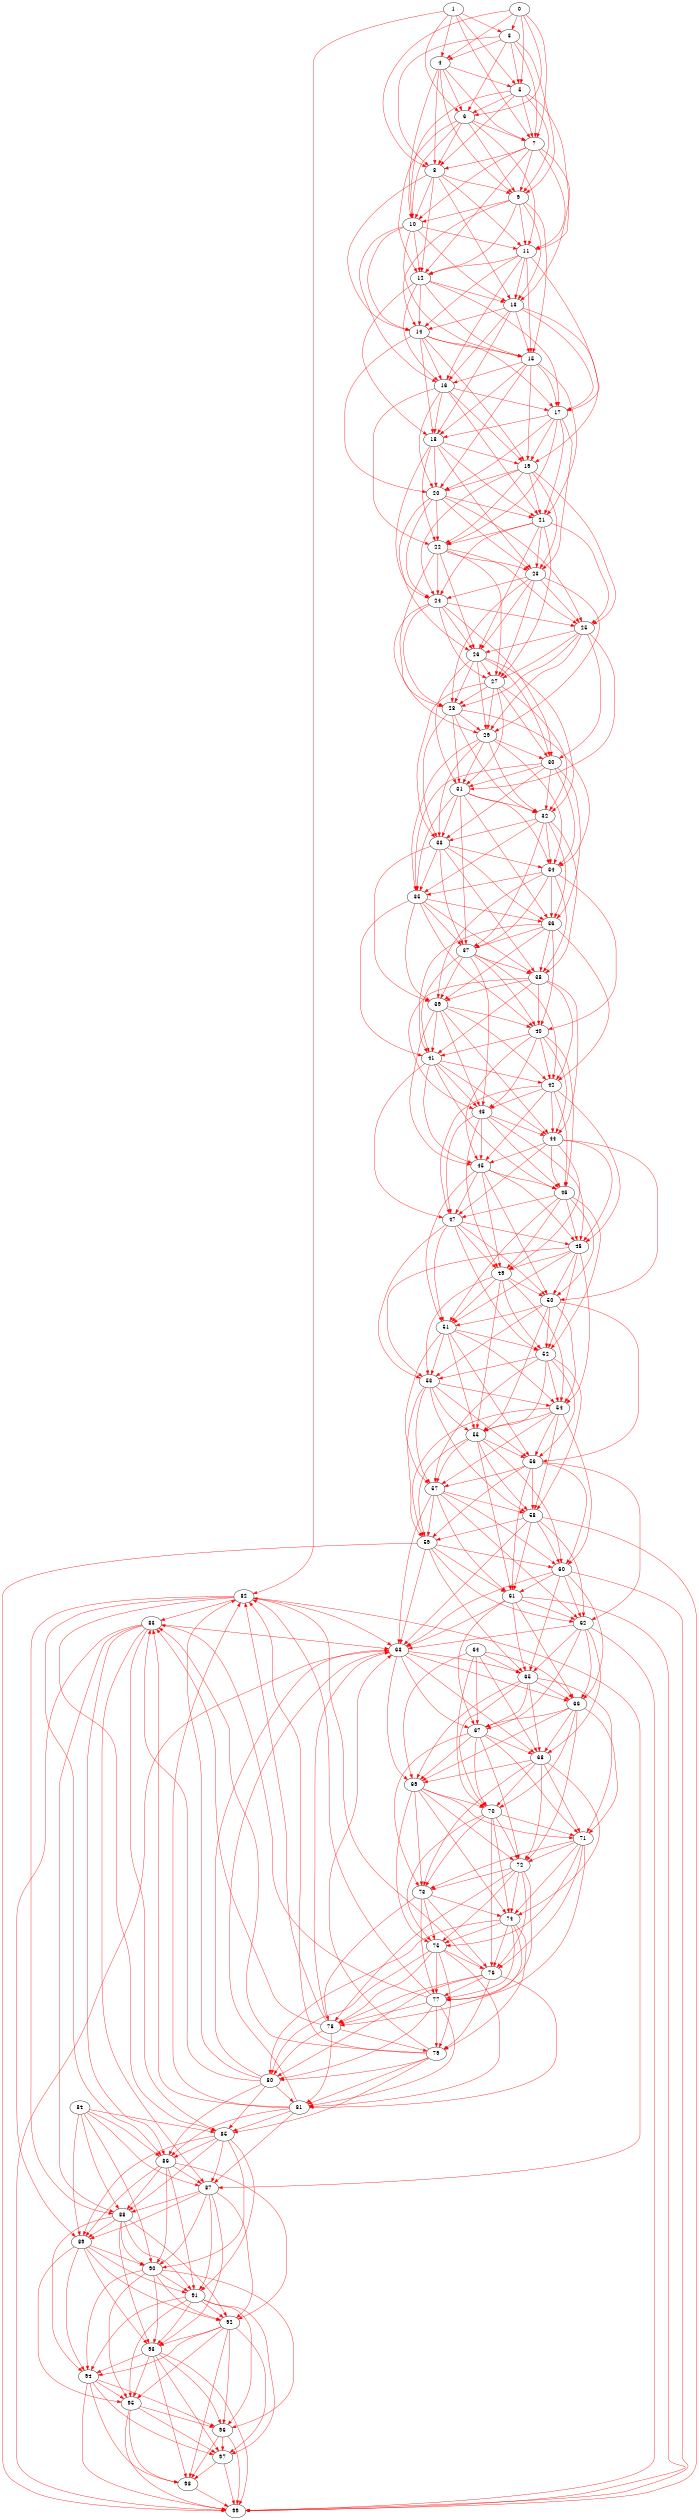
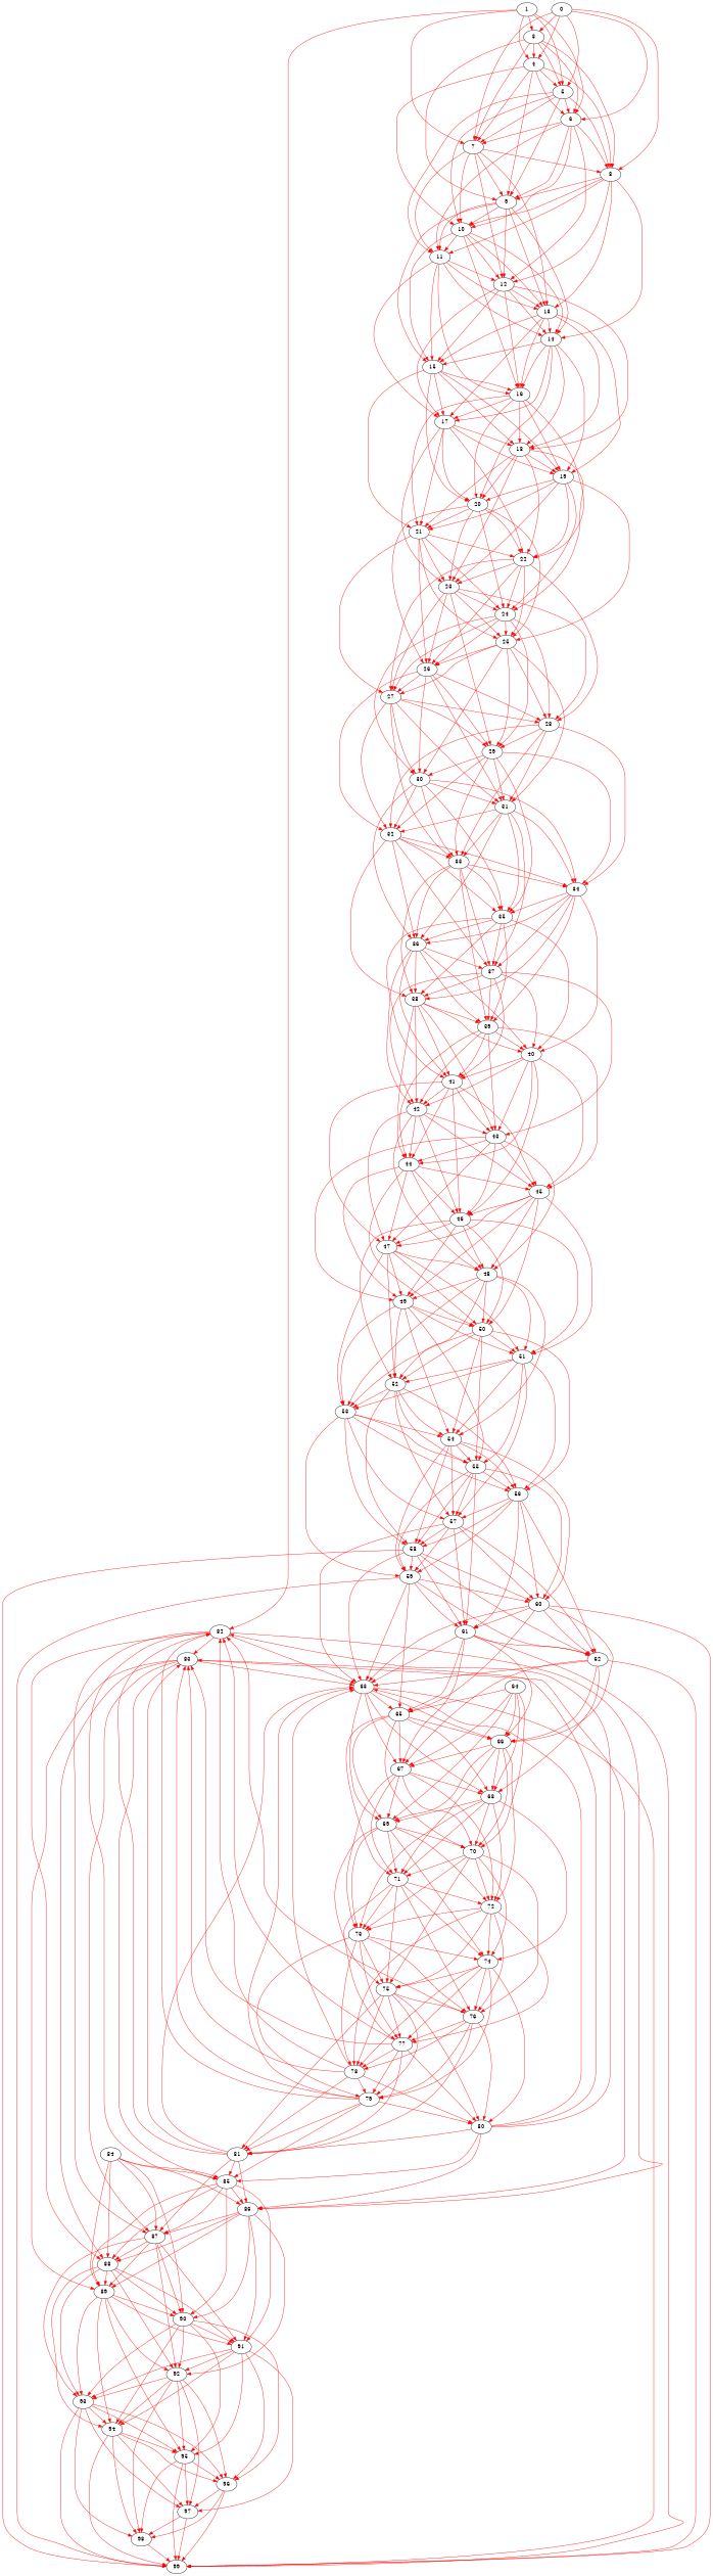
  digraph {
    edge [color=red]
    1
    82
    3
    4
    5
    6
    7
    83
    63
    85
    86
    87
    88
    8
    9
    10
    11
    12
    13
    89
    99
    65
    66
    67
    68
    69
    90
    91
    92
    93
    94
    14
    15
    16
    17
    18
    19
    95
    70
    71
    72
    73
    74
    75
    96
    97
    98
    20
    21
    22
    23
    24
    25
    n54 [label=0]
    26
    27
    28
    29
    30
    31
    32
    33
    34
    35
    36
    37
    38
    39
    40
    41
    42
    43
    44
    45
    46
    47
    48
    49
    50
    51
    52
    53
    54
    55
    56
    57
    58
    59
    60
    61
    62
    76
    77
    78
    79
    80
    81
    64
    84
    1 -> 82
    1 -> 3
    1 -> 4
    1 -> 5
    1 -> 6
    1 -> 7
    82 -> 83
    82 -> 63
    82 -> 85
    82 -> 86
    82 -> 87
    82 -> 88
    3 -> 4
    3 -> 5
    3 -> 6
    3 -> 7
    3 -> 8
    3 -> 9
    4 -> 5
    4 -> 6
    4 -> 7
    4 -> 8
    4 -> 9
    4 -> 10
    5 -> 6
    5 -> 7
    5 -> 8
    5 -> 9
    5 -> 10
    5 -> 11
    6 -> 7
    6 -> 8
    6 -> 9
    6 -> 10
    6 -> 11
    6 -> 12
    7 -> 8
    7 -> 9
    7 -> 10
    7 -> 11
    7 -> 12
    7 -> 13
    83 -> 63
    83 -> 85
    83 -> 86
    83 -> 87
    83 -> 88
    83 -> 89
    63 -> 99
    63 -> 65
    63 -> 66
    63 -> 67
    63 -> 68
    63 -> 69
    85 -> 86
    85 -> 87
    85 -> 88
    85 -> 89
    85 -> 90
    85 -> 91
    86 -> 87
    86 -> 88
    86 -> 89
    86 -> 90
    86 -> 91
    86 -> 92
    87 -> 88
    87 -> 89
    87 -> 90
    87 -> 91
    87 -> 92
    87 -> 93
    88 -> 89
    88 -> 90
    88 -> 91
    88 -> 92
    88 -> 93
    88 -> 94
    8 -> 9
    8 -> 10
    8 -> 11
    8 -> 12
    8 -> 13
    8 -> 14
    9 -> 10
    9 -> 11
    9 -> 12
    9 -> 13
    9 -> 14
    9 -> 15
    10 -> 11
    10 -> 12
    10 -> 13
    10 -> 14
    10 -> 15
    10 -> 16
    11 -> 12
    11 -> 13
    11 -> 14
    11 -> 15
    11 -> 16
    11 -> 17
    12 -> 13
    12 -> 14
    12 -> 15
    12 -> 16
    12 -> 17
    12 -> 18
    13 -> 14
    13 -> 15
    13 -> 16
    13 -> 17
    13 -> 18
    13 -> 19
    89 -> 90
    89 -> 91
    89 -> 92
    89 -> 93
    89 -> 94
    89 -> 95
    65 -> 66
    65 -> 67
    65 -> 68
    65 -> 69
    65 -> 70
    65 -> 71
    66 -> 67
    66 -> 68
    66 -> 69
    66 -> 70
    66 -> 71
    66 -> 72
    67 -> 68
    67 -> 69
    67 -> 70
    67 -> 71
    67 -> 72
    67 -> 73
    68 -> 69
    68 -> 70
    68 -> 71
    68 -> 72
    68 -> 73
    68 -> 74
    69 -> 70
    69 -> 71
    69 -> 72
    69 -> 73
    69 -> 74
    69 -> 75
    90 -> 91
    90 -> 92
    90 -> 93
    90 -> 94
    90 -> 95
    90 -> 96
    91 -> 92
    91 -> 93
    91 -> 94
    91 -> 95
    91 -> 96
    91 -> 97
    92 -> 93
    92 -> 94
    92 -> 95
    92 -> 96
    92 -> 97
    92 -> 98
    93 -> 99
    93 -> 94
    93 -> 95
    93 -> 96
    93 -> 97
    93 -> 98
    94 -> 99
    94 -> 95
    94 -> 96
    94 -> 97
    94 -> 98
    14 -> 15
    14 -> 16
    14 -> 17
    14 -> 18
    14 -> 19
    14 -> 20
    15 -> 16
    15 -> 17
    15 -> 18
    15 -> 19
    15 -> 20
    15 -> 21
    16 -> 17
    16 -> 18
    16 -> 19
    16 -> 20
    16 -> 21
    16 -> 22
    17 -> 18
    17 -> 19
    17 -> 20
    17 -> 21
    17 -> 22
    17 -> 23
    18 -> 19
    18 -> 20
    18 -> 21
    18 -> 22
    18 -> 23
    18 -> 24
    19 -> 20
    19 -> 21
    19 -> 22
    19 -> 23
    19 -> 24
    19 -> 25
    95 -> 99
    95 -> 96
    95 -> 97
    95 -> 98
    70 -> 71
    70 -> 72
    70 -> 73
    70 -> 74
    70 -> 75
    70 -> 76
    71 -> 72
    71 -> 73
    71 -> 74
    71 -> 75
    71 -> 76
    71 -> 77
    72 -> 73
    72 -> 74
    72 -> 75
    72 -> 76
    72 -> 77
    72 -> 78
    73 -> 74
    73 -> 75
    73 -> 76
    73 -> 77
    73 -> 78
+   73 -> 79
    74 -> 75
    74 -> 76
    74 -> 77
    74 -> 78
    74 -> 79
    74 -> 80
    75 -> 76
    75 -> 77
    75 -> 78
    75 -> 79
    75 -> 80
    75 -> 81
    96 -> 99
    96 -> 97
    96 -> 98
    97 -> 99
    97 -> 98
    98 -> 99
    20 -> 21
    20 -> 22
    20 -> 23
    20 -> 24
    20 -> 25
    20 -> 26
    21 -> 22
    21 -> 23
    21 -> 24
    21 -> 25
    21 -> 26
    21 -> 27
    22 -> 23
    22 -> 24
    22 -> 25
    22 -> 26
    22 -> 27
    22 -> 28
    23 -> 24
    23 -> 25
    23 -> 26
    23 -> 27
    23 -> 28
    23 -> 29
    24 -> 25
    24 -> 26
    24 -> 27
    24 -> 28
    24 -> 29
    24 -> 30
    25 -> 26
    25 -> 27
    25 -> 28
    25 -> 29
    25 -> 30
    25 -> 31
    n54 -> 3
    n54 -> 4
    n54 -> 5
    n54 -> 6
    n54 -> 7
    n54 -> 8
    26 -> 27
    26 -> 28
    26 -> 29
    26 -> 30
    26 -> 31
    26 -> 32
    27 -> 28
    27 -> 29
    27 -> 30
    27 -> 31
    27 -> 32
    27 -> 33
    28 -> 29
    28 -> 31
    28 -> 32
    28 -> 33
    28 -> 34
    29 -> 30
    29 -> 31
    29 -> 32
    29 -> 33
    29 -> 34
    29 -> 35
    30 -> 31
    30 -> 32
    30 -> 33
    30 -> 34
    30 -> 35
    30 -> 36
    31 -> 32
    31 -> 33
    31 -> 34
    31 -> 35
    31 -> 36
    31 -> 37
    32 -> 33
    32 -> 34
    32 -> 35
    32 -> 36
    32 -> 37
    32 -> 38
    33 -> 34
    33 -> 35
    33 -> 36
    33 -> 37
    33 -> 38
    33 -> 39
    34 -> 35
    34 -> 36
    34 -> 37
    34 -> 38
    34 -> 39
    34 -> 40
    35 -> 36
    35 -> 37
    35 -> 38
    35 -> 39
    35 -> 40
    35 -> 41
    36 -> 37
    36 -> 38
    36 -> 39
    36 -> 40
    36 -> 41
    36 -> 42
    37 -> 38
    37 -> 39
    37 -> 40
    37 -> 41
    37 -> 42
    37 -> 43
    38 -> 39
    38 -> 40
    38 -> 41
    38 -> 42
    38 -> 43
    38 -> 44
    39 -> 40
    39 -> 41
    39 -> 42
    39 -> 43
    39 -> 44
    39 -> 45
    40 -> 41
    40 -> 42
    40 -> 43
    40 -> 44
    40 -> 45
    40 -> 46
    41 -> 42
    41 -> 43
    41 -> 44
    41 -> 45
    41 -> 46
    41 -> 47
    42 -> 43
    42 -> 44
    42 -> 45
    42 -> 46
    42 -> 47
    42 -> 48
    43 -> 44
    43 -> 45
    43 -> 46
    43 -> 47
    43 -> 48
    43 -> 49
    44 -> 45
    44 -> 46
    44 -> 47
    44 -> 48
    44 -> 49
    44 -> 50
    45 -> 46
    45 -> 47
    45 -> 48
    45 -> 49
    45 -> 50
    45 -> 51
    46 -> 47
    46 -> 48
    46 -> 49
    46 -> 50
    46 -> 51
    46 -> 52
    47 -> 48
    47 -> 49
    47 -> 50
    47 -> 51
    47 -> 52
    47 -> 53
    48 -> 49
    48 -> 50
    48 -> 51
    48 -> 52
    48 -> 53
    48 -> 54
    49 -> 50
    49 -> 51
    49 -> 52
    49 -> 53
    49 -> 54
    49 -> 55
    50 -> 51
    50 -> 52
    50 -> 53
    50 -> 54
    50 -> 55
    50 -> 56
    51 -> 52
    51 -> 53
    51 -> 54
    51 -> 55
    51 -> 56
    51 -> 57
    52 -> 53
    52 -> 54
    52 -> 55
    52 -> 56
    52 -> 57
    52 -> 58
    53 -> 54
    53 -> 55
    53 -> 56
    53 -> 57
    53 -> 58
    53 -> 59
    54 -> 55
    54 -> 56
    54 -> 57
    54 -> 58
    54 -> 59
    54 -> 60
    55 -> 56
    55 -> 57
    55 -> 58
    55 -> 59
    55 -> 60
    55 -> 61
    56 -> 57
    56 -> 58
    56 -> 59
    56 -> 60
    56 -> 61
    56 -> 62
    57 -> 63
    57 -> 58
    57 -> 59
    57 -> 60
    57 -> 61
    57 -> 62
    58 -> 63
    58 -> 99
    58 -> 59
    58 -> 60
    58 -> 61
    58 -> 62
    59 -> 63
    59 -> 99
    59 -> 65
    59 -> 60
    59 -> 61
    59 -> 62
    60 -> 63
    60 -> 99
    60 -> 65
    60 -> 66
    60 -> 61
    60 -> 62
    61 -> 63
    61 -> 99
    61 -> 65
    61 -> 66
    61 -> 67
    61 -> 62
    62 -> 63
    62 -> 99
-   62 -> 65
    62 -> 66
    62 -> 67
    62 -> 68
    76 -> 82
    76 -> 77
    76 -> 78
    76 -> 79
    76 -> 80
    76 -> 81
    77 -> 82
    77 -> 83
    77 -> 78
    77 -> 79
    77 -> 80
    77 -> 81
    78 -> 82
    78 -> 83
    78 -> 63
    78 -> 79
    78 -> 80
    78 -> 81
    79 -> 82
    79 -> 83
    79 -> 63
    79 -> 85
    79 -> 80
    79 -> 81
    80 -> 82
    80 -> 83
    80 -> 63
    80 -> 85
    80 -> 86
    80 -> 81
    81 -> 82
    81 -> 83
    81 -> 63
    81 -> 85
    81 -> 86
    81 -> 87
    64 -> 65
    64 -> 66
    64 -> 67
    64 -> 68
    64 -> 69
    64 -> 70
    84 -> 85
    84 -> 86
    84 -> 87
    84 -> 88
    84 -> 89
    84 -> 90
  }
